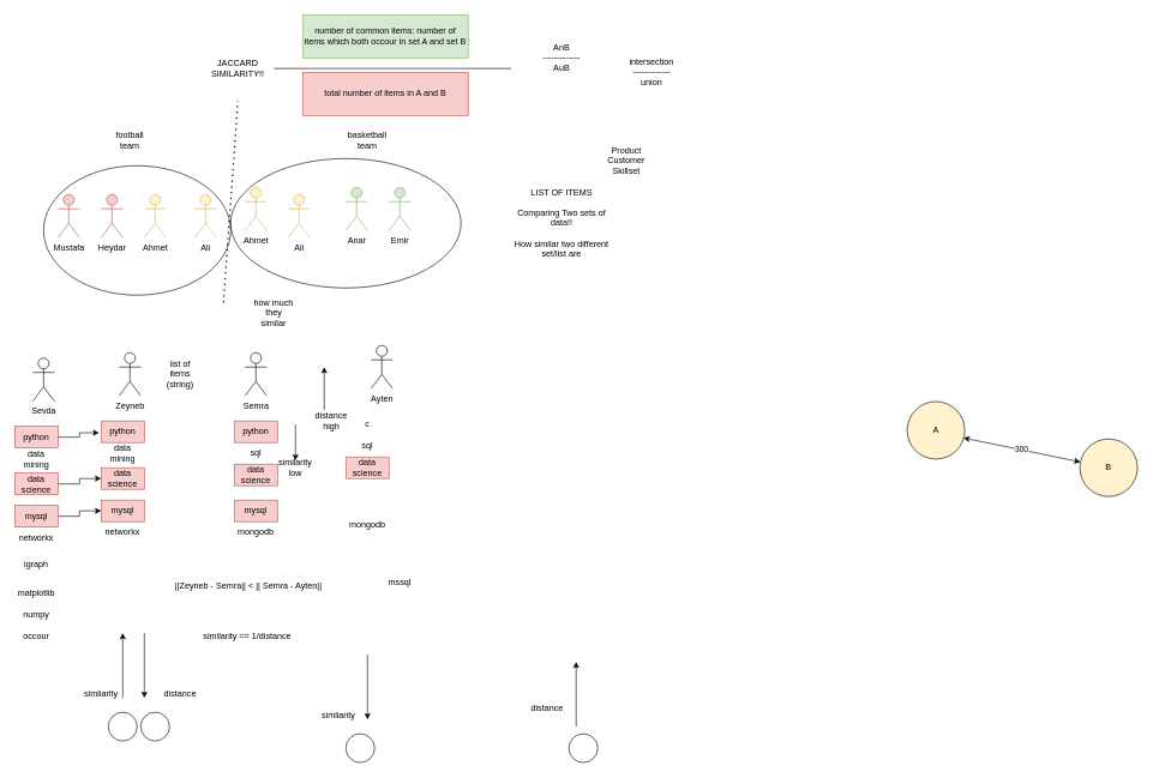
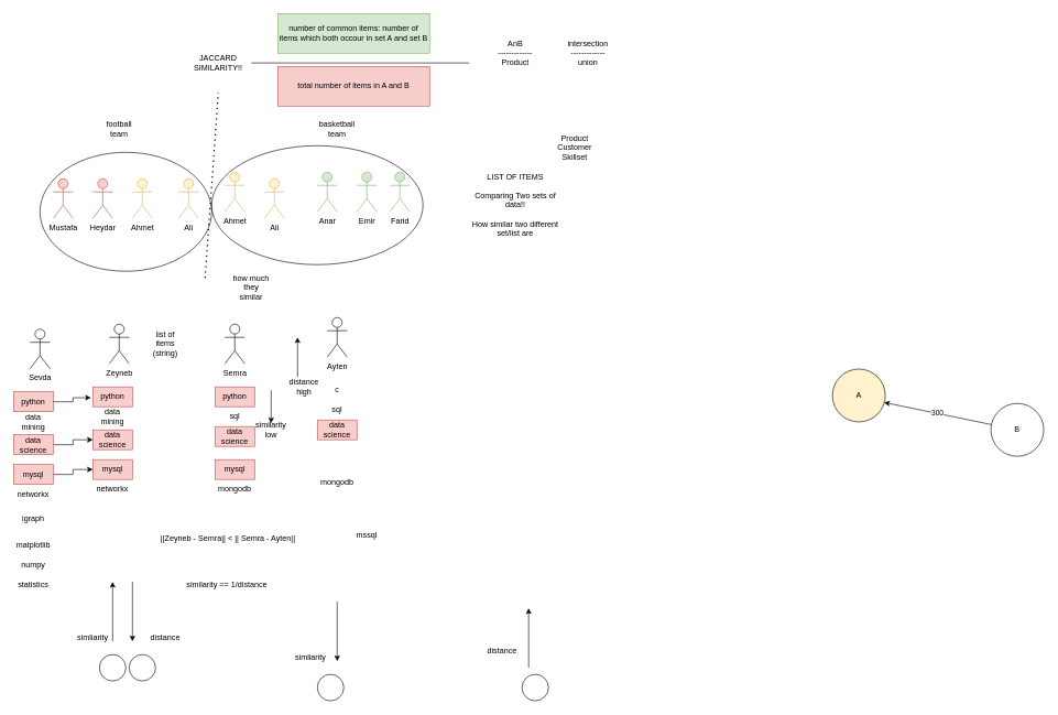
  <mxCell id="0" />
  <mxCell id="1" parent="0" />
  <mxCell id="2" value="Ahmet" style="shape=umlActor;verticalLabelPosition=bottom;verticalAlign=top;html=1;outlineConnect=0;fillColor=#fff2cc;strokeColor=#d6b656;" vertex="1" parent="1"><mxGeometry x="200" y="270" width="30" height="60" as="geometry" /></mxCell>
  <mxCell id="3" value="Ali" style="shape=umlActor;verticalLabelPosition=bottom;verticalAlign=top;html=1;outlineConnect=0;fillColor=#fff2cc;strokeColor=#d6b656;" vertex="1" parent="1"><mxGeometry x="270" y="270" width="30" height="60" as="geometry" /></mxCell>
  <mxCell id="4" value="Mustafa" style="shape=umlActor;verticalLabelPosition=bottom;verticalAlign=top;html=1;outlineConnect=0;fillColor=#f8cecc;strokeColor=#b85450;" vertex="1" parent="1"><mxGeometry x="80" y="270" width="30" height="60" as="geometry" /></mxCell>
  <mxCell id="5" value="Heydar" style="shape=umlActor;verticalLabelPosition=bottom;verticalAlign=top;html=1;outlineConnect=0;fillColor=#f8cecc;strokeColor=#b85450;" vertex="1" parent="1"><mxGeometry x="140" y="270" width="30" height="60" as="geometry" /></mxCell>
  <mxCell id="6" value="Ahmet" style="shape=umlActor;verticalLabelPosition=bottom;verticalAlign=top;html=1;outlineConnect=0;fillColor=#fff2cc;strokeColor=#d6b656;" vertex="1" parent="1"><mxGeometry x="340" y="260" width="30" height="60" as="geometry" /></mxCell>
  <mxCell id="7" value="Emir" style="shape=umlActor;verticalLabelPosition=bottom;verticalAlign=top;html=1;outlineConnect=0;fillColor=#d5e8d4;strokeColor=#82b366;" vertex="1" parent="1"><mxGeometry x="540" y="260" width="30" height="60" as="geometry" /></mxCell>
  <mxCell id="8" value="Anar" style="shape=umlActor;verticalLabelPosition=bottom;verticalAlign=top;html=1;outlineConnect=0;fillColor=#d5e8d4;strokeColor=#82b366;" vertex="1" parent="1"><mxGeometry x="480" y="260" width="30" height="60" as="geometry" /></mxCell>
  <mxCell id="9" value="Ali" style="shape=umlActor;verticalLabelPosition=bottom;verticalAlign=top;html=1;outlineConnect=0;fillColor=#fff2cc;strokeColor=#d6b656;" vertex="1" parent="1"><mxGeometry x="400" y="270" width="30" height="60" as="geometry" /></mxCell>
+ <mxCell id="10" value="Farid" style="shape=umlActor;verticalLabelPosition=bottom;verticalAlign=top;html=1;outlineConnect=0;fillColor=#d5e8d4;strokeColor=#82b366;" vertex="1" parent="1"><mxGeometry x="590" y="260" width="30" height="60" as="geometry" /></mxCell>
  <mxCell id="11" value="Product&lt;div&gt;Customer&lt;/div&gt;&lt;div&gt;Skillset&lt;/div&gt;&lt;div&gt;&lt;br&gt;&lt;/div&gt;" style="text;html=1;align=center;verticalAlign=middle;whiteSpace=wrap;rounded=0;" vertex="1" parent="1"><mxGeometry x="840" y="180" width="60" height="100" as="geometry" /></mxCell>
  <mxCell id="12" value="LIST OF ITEMS&lt;div&gt;&lt;br&gt;&lt;/div&gt;&lt;div&gt;Comparing Two sets of data!!&lt;/div&gt;&lt;div&gt;&lt;br&gt;&lt;/div&gt;&lt;div&gt;How similar two different set/list are&lt;/div&gt;" style="text;html=1;align=center;verticalAlign=middle;whiteSpace=wrap;rounded=0;" vertex="1" parent="1"><mxGeometry x="710" y="210" width="140" height="200" as="geometry" /></mxCell>
  <mxCell id="13" value="football team" style="text;html=1;align=center;verticalAlign=middle;whiteSpace=wrap;rounded=0;" vertex="1" parent="1"><mxGeometry x="150" y="180" width="60" height="30" as="geometry" /></mxCell>
  <mxCell id="14" value="basketball team" style="text;html=1;align=center;verticalAlign=middle;whiteSpace=wrap;rounded=0;" vertex="1" parent="1"><mxGeometry x="480" y="180" width="60" height="30" as="geometry" /></mxCell>
  <mxCell id="15" value="" style="endArrow=none;dashed=1;html=1;dashPattern=1 3;strokeWidth=2;rounded=0;" edge="1" parent="1"><mxGeometry width="50" height="50" relative="1" as="geometry"><mxPoint x="310" y="420" as="sourcePoint" /><mxPoint x="330" y="140" as="targetPoint" /></mxGeometry></mxCell>
  <mxCell id="16" value="" style="ellipse;whiteSpace=wrap;html=1;fillColor=none;" vertex="1" parent="1"><mxGeometry x="60" y="230" width="260" height="180" as="geometry" /></mxCell>
  <mxCell id="17" value="" style="ellipse;whiteSpace=wrap;html=1;fillColor=none;" vertex="1" parent="1"><mxGeometry x="320" y="220" width="320" height="180" as="geometry" /></mxCell>
  <mxCell id="18" value="how much they similar" style="text;html=1;align=center;verticalAlign=middle;whiteSpace=wrap;rounded=0;" vertex="1" parent="1"><mxGeometry x="350" y="420" width="60" height="30" as="geometry" /></mxCell>
  <mxCell id="19" value="python" style="text;html=1;align=center;verticalAlign=middle;whiteSpace=wrap;rounded=0;fillColor=#f8cecc;strokeColor=#b85450;" vertex="1" parent="1"><mxGeometry x="140" y="585" width="60" height="30" as="geometry" /></mxCell>
  <mxCell id="20" value="Zeyneb" style="shape=umlActor;verticalLabelPosition=bottom;verticalAlign=top;html=1;outlineConnect=0;" vertex="1" parent="1"><mxGeometry x="165" y="490" width="30" height="60" as="geometry" /></mxCell>
  <mxCell id="21" value="Semra" style="shape=umlActor;verticalLabelPosition=bottom;verticalAlign=top;html=1;outlineConnect=0;" vertex="1" parent="1"><mxGeometry x="340" y="490" width="30" height="60" as="geometry" /></mxCell>
  <mxCell id="22" value="python" style="text;html=1;align=center;verticalAlign=middle;whiteSpace=wrap;rounded=0;fillColor=#f8cecc;strokeColor=#b85450;" vertex="1" parent="1"><mxGeometry x="325" y="585" width="60" height="30" as="geometry" /></mxCell>
  <mxCell id="23" value="sql" style="text;html=1;align=center;verticalAlign=middle;whiteSpace=wrap;rounded=0;" vertex="1" parent="1"><mxGeometry x="325" y="615" width="60" height="30" as="geometry" /></mxCell>
  <mxCell id="24" value="data mining" style="text;html=1;align=center;verticalAlign=middle;whiteSpace=wrap;rounded=0;" vertex="1" parent="1"><mxGeometry x="140" y="615" width="60" height="30" as="geometry" /></mxCell>
  <mxCell id="25" value="data science" style="text;html=1;align=center;verticalAlign=middle;whiteSpace=wrap;rounded=0;fillColor=#f8cecc;strokeColor=#b85450;" vertex="1" parent="1"><mxGeometry x="140" y="650" width="60" height="30" as="geometry" /></mxCell>
  <mxCell id="26" value="data science" style="text;html=1;align=center;verticalAlign=middle;whiteSpace=wrap;rounded=0;fillColor=#f8cecc;strokeColor=#b85450;" vertex="1" parent="1"><mxGeometry x="325" y="645" width="60" height="30" as="geometry" /></mxCell>
  <mxCell id="27" value="mysql" style="text;html=1;align=center;verticalAlign=middle;whiteSpace=wrap;rounded=0;fillColor=#f8cecc;strokeColor=#b85450;" vertex="1" parent="1"><mxGeometry x="325" y="695" width="60" height="30" as="geometry" /></mxCell>
  <mxCell id="28" value="mysql" style="text;html=1;align=center;verticalAlign=middle;whiteSpace=wrap;rounded=0;fillColor=#f8cecc;strokeColor=#b85450;" vertex="1" parent="1"><mxGeometry x="140" y="695" width="60" height="30" as="geometry" /></mxCell>
  <mxCell id="29" value="mongodb" style="text;html=1;align=center;verticalAlign=middle;whiteSpace=wrap;rounded=0;" vertex="1" parent="1"><mxGeometry x="325" y="725" width="60" height="30" as="geometry" /></mxCell>
  <mxCell id="30" value="networkx" style="text;html=1;align=center;verticalAlign=middle;whiteSpace=wrap;rounded=0;" vertex="1" parent="1"><mxGeometry x="140" y="725" width="60" height="30" as="geometry" /></mxCell>
  <mxCell id="31" value="list of items&lt;div&gt;(string)&lt;/div&gt;" style="text;html=1;align=center;verticalAlign=middle;whiteSpace=wrap;rounded=0;" vertex="1" parent="1"><mxGeometry x="220" y="505" width="60" height="30" as="geometry" /></mxCell>
- <mxCell id="32" value="Ayten" style="shape=umlActor;verticalLabelPosition=bottom;verticalAlign=top;html=1;outlineConnect=0;" vertex="1" parent="1"><mxGeometry x="515" y="480" width="30" height="60" as="geometry" /></mxCell>
+ <mxCell id="32" value="Ayten" style="shape=umlActor;verticalLabelPosition=bottom;verticalAlign=top;html=1;outlineConnect=0;" vertex="1" parent="1"><mxGeometry x="495" y="480" width="30" height="60" as="geometry" /></mxCell>
  <mxCell id="33" value="c" style="text;html=1;align=center;verticalAlign=middle;whiteSpace=wrap;rounded=0;" vertex="1" parent="1"><mxGeometry x="480" y="575" width="60" height="30" as="geometry" /></mxCell>
  <mxCell id="34" value="sql" style="text;html=1;align=center;verticalAlign=middle;whiteSpace=wrap;rounded=0;" vertex="1" parent="1"><mxGeometry x="480" y="605" width="60" height="30" as="geometry" /></mxCell>
  <mxCell id="35" value="data science" style="text;html=1;align=center;verticalAlign=middle;whiteSpace=wrap;rounded=0;fillColor=#f8cecc;strokeColor=#b85450;" vertex="1" parent="1"><mxGeometry x="480" y="635" width="60" height="30" as="geometry" /></mxCell>
  <mxCell id="36" value="mssql" style="text;html=1;align=center;verticalAlign=middle;whiteSpace=wrap;rounded=0;" vertex="1" parent="1"><mxGeometry x="525" y="795" width="60" height="30" as="geometry" /></mxCell>
  <mxCell id="37" value="mongodb" style="text;html=1;align=center;verticalAlign=middle;whiteSpace=wrap;rounded=0;" vertex="1" parent="1"><mxGeometry x="480" y="715" width="60" height="30" as="geometry" /></mxCell>
  <mxCell id="38" value="||Zeyneb - Semra|| &amp;lt; || Semra - Ayten||" style="text;html=1;align=center;verticalAlign=middle;whiteSpace=wrap;rounded=0;" vertex="1" parent="1"><mxGeometry x="220" y="800" width="250" height="30" as="geometry" /></mxCell>
  <mxCell id="39" value="similarity == 1/distance&amp;nbsp;" style="text;html=1;align=center;verticalAlign=middle;whiteSpace=wrap;rounded=0;" vertex="1" parent="1"><mxGeometry x="220" y="870" width="250" height="30" as="geometry" /></mxCell>
  <mxCell id="40" value="" style="ellipse;whiteSpace=wrap;html=1;aspect=fixed;" vertex="1" parent="1"><mxGeometry x="150" y="990" width="40" height="40" as="geometry" /></mxCell>
  <mxCell id="41" value="" style="ellipse;whiteSpace=wrap;html=1;aspect=fixed;" vertex="1" parent="1"><mxGeometry x="195" y="990" width="40" height="40" as="geometry" /></mxCell>
  <mxCell id="42" value="" style="endArrow=classic;html=1;rounded=0;" edge="1" parent="1"><mxGeometry width="50" height="50" relative="1" as="geometry"><mxPoint x="170" y="970" as="sourcePoint" /><mxPoint x="170" y="880" as="targetPoint" /></mxGeometry></mxCell>
  <mxCell id="43" value="simliarity" style="text;html=1;align=center;verticalAlign=middle;whiteSpace=wrap;rounded=0;" vertex="1" parent="1"><mxGeometry x="110" y="950" width="60" height="30" as="geometry" /></mxCell>
  <mxCell id="44" value="" style="endArrow=classic;html=1;rounded=0;" edge="1" parent="1"><mxGeometry width="50" height="50" relative="1" as="geometry"><mxPoint x="200" y="880" as="sourcePoint" /><mxPoint x="200" y="970" as="targetPoint" /></mxGeometry></mxCell>
  <mxCell id="45" value="distance" style="text;html=1;align=center;verticalAlign=middle;whiteSpace=wrap;rounded=0;" vertex="1" parent="1"><mxGeometry x="220" y="950" width="60" height="30" as="geometry" /></mxCell>
  <mxCell id="46" value="" style="ellipse;whiteSpace=wrap;html=1;aspect=fixed;" vertex="1" parent="1"><mxGeometry x="480" y="1020" width="40" height="40" as="geometry" /></mxCell>
  <mxCell id="47" value="" style="ellipse;whiteSpace=wrap;html=1;aspect=fixed;" vertex="1" parent="1"><mxGeometry x="790" y="1020" width="40" height="40" as="geometry" /></mxCell>
  <mxCell id="48" value="" style="endArrow=classic;html=1;rounded=0;" edge="1" parent="1"><mxGeometry width="50" height="50" relative="1" as="geometry"><mxPoint x="800" y="1010" as="sourcePoint" /><mxPoint x="800" y="920" as="targetPoint" /></mxGeometry></mxCell>
  <mxCell id="49" value="simliarity" style="text;html=1;align=center;verticalAlign=middle;whiteSpace=wrap;rounded=0;" vertex="1" parent="1"><mxGeometry x="440" y="980" width="60" height="30" as="geometry" /></mxCell>
  <mxCell id="50" value="" style="endArrow=classic;html=1;rounded=0;" edge="1" parent="1"><mxGeometry width="50" height="50" relative="1" as="geometry"><mxPoint x="510" y="910" as="sourcePoint" /><mxPoint x="510" y="1000" as="targetPoint" /></mxGeometry></mxCell>
  <mxCell id="51" value="distance" style="text;html=1;align=center;verticalAlign=middle;whiteSpace=wrap;rounded=0;" vertex="1" parent="1"><mxGeometry x="730" y="970" width="60" height="30" as="geometry" /></mxCell>
  <mxCell id="52" value="" style="endArrow=classic;html=1;rounded=0;" edge="1" parent="1"><mxGeometry width="50" height="50" relative="1" as="geometry"><mxPoint x="410" y="590" as="sourcePoint" /><mxPoint x="410" y="640" as="targetPoint" /></mxGeometry></mxCell>
  <mxCell id="53" value="similarity&lt;div&gt;low&lt;/div&gt;" style="text;html=1;align=center;verticalAlign=middle;whiteSpace=wrap;rounded=0;" vertex="1" parent="1"><mxGeometry x="380" y="635" width="60" height="30" as="geometry" /></mxCell>
  <mxCell id="54" value="distance&lt;div&gt;high&lt;/div&gt;" style="text;html=1;align=center;verticalAlign=middle;whiteSpace=wrap;rounded=0;" vertex="1" parent="1"><mxGeometry x="430" y="570" width="60" height="30" as="geometry" /></mxCell>
  <mxCell id="55" value="" style="endArrow=classic;html=1;rounded=0;" edge="1" parent="1"><mxGeometry width="50" height="50" relative="1" as="geometry"><mxPoint x="450" y="570" as="sourcePoint" /><mxPoint x="450" y="510" as="targetPoint" /></mxGeometry></mxCell>
  <mxCell id="56" value="JACCARD SIMILARITY!!" style="text;html=1;align=center;verticalAlign=middle;whiteSpace=wrap;rounded=0;" vertex="1" parent="1"><mxGeometry x="300" y="80" width="60" height="30" as="geometry" /></mxCell>
  <mxCell id="57" value="number of common items: number of items which both occour in set A and set B" style="text;html=1;align=center;verticalAlign=middle;whiteSpace=wrap;rounded=0;fillColor=#d5e8d4;strokeColor=#82b366;" vertex="1" parent="1"><mxGeometry x="420" y="20" width="230" height="60" as="geometry" /></mxCell>
  <mxCell id="58" value="python" style="text;html=1;align=center;verticalAlign=middle;whiteSpace=wrap;rounded=0;fillColor=#f8cecc;strokeColor=#b85450;" vertex="1" parent="1"><mxGeometry x="20" y="592.5" width="60" height="30" as="geometry" /></mxCell>
  <mxCell id="59" value="Sevda" style="shape=umlActor;verticalLabelPosition=bottom;verticalAlign=top;html=1;outlineConnect=0;" vertex="1" parent="1"><mxGeometry x="45" y="497.5" width="30" height="60" as="geometry" /></mxCell>
  <mxCell id="60" value="data mining" style="text;html=1;align=center;verticalAlign=middle;whiteSpace=wrap;rounded=0;" vertex="1" parent="1"><mxGeometry x="20" y="622.5" width="60" height="30" as="geometry" /></mxCell>
  <mxCell id="61" style="edgeStyle=orthogonalEdgeStyle;rounded=0;orthogonalLoop=1;jettySize=auto;html=1;entryX=0;entryY=0.5;entryDx=0;entryDy=0;" edge="1" parent="1" source="62" target="25"><mxGeometry relative="1" as="geometry" /></mxCell>
  <mxCell id="62" value="data science" style="text;html=1;align=center;verticalAlign=middle;whiteSpace=wrap;rounded=0;fillColor=#f8cecc;strokeColor=#b85450;" vertex="1" parent="1"><mxGeometry x="20" y="657.5" width="60" height="30" as="geometry" /></mxCell>
  <mxCell id="63" style="edgeStyle=orthogonalEdgeStyle;rounded=0;orthogonalLoop=1;jettySize=auto;html=1;entryX=0;entryY=0.5;entryDx=0;entryDy=0;" edge="1" parent="1" source="64" target="28"><mxGeometry relative="1" as="geometry" /></mxCell>
  <mxCell id="64" value="mysql" style="text;html=1;align=center;verticalAlign=middle;whiteSpace=wrap;rounded=0;fillColor=#f8cecc;strokeColor=#b85450;" vertex="1" parent="1"><mxGeometry x="20" y="702.5" width="60" height="30" as="geometry" /></mxCell>
  <mxCell id="65" value="networkx" style="text;html=1;align=center;verticalAlign=middle;whiteSpace=wrap;rounded=0;" vertex="1" parent="1"><mxGeometry x="20" y="732.5" width="60" height="30" as="geometry" /></mxCell>
  <mxCell id="66" value="igraph" style="text;html=1;align=center;verticalAlign=middle;whiteSpace=wrap;rounded=0;" vertex="1" parent="1"><mxGeometry x="20" y="770" width="60" height="30" as="geometry" /></mxCell>
  <mxCell id="67" value="matplotlib" style="text;html=1;align=center;verticalAlign=middle;whiteSpace=wrap;rounded=0;" vertex="1" parent="1"><mxGeometry x="20" y="810" width="60" height="30" as="geometry" /></mxCell>
  <mxCell id="68" value="numpy" style="text;html=1;align=center;verticalAlign=middle;whiteSpace=wrap;rounded=0;" vertex="1" parent="1"><mxGeometry x="20" y="840" width="60" height="30" as="geometry" /></mxCell>
- <mxCell id="69" value="occour" style="text;html=1;align=center;verticalAlign=middle;whiteSpace=wrap;rounded=0;" vertex="1" parent="1"><mxGeometry x="20" y="870" width="60" height="30" as="geometry" /></mxCell>
+ <mxCell id="69" value="statistics" style="text;html=1;align=center;verticalAlign=middle;whiteSpace=wrap;rounded=0;" vertex="1" parent="1"><mxGeometry x="20" y="870" width="60" height="30" as="geometry" /></mxCell>
  <mxCell id="70" style="edgeStyle=orthogonalEdgeStyle;rounded=0;orthogonalLoop=1;jettySize=auto;html=1;entryX=-0.047;entryY=0.546;entryDx=0;entryDy=0;entryPerimeter=0;" edge="1" parent="1" source="58" target="19"><mxGeometry relative="1" as="geometry" /></mxCell>
  <mxCell id="71" value="" style="endArrow=none;html=1;rounded=0;" edge="1" parent="1"><mxGeometry width="50" height="50" relative="1" as="geometry"><mxPoint x="380" y="94.76" as="sourcePoint" /><mxPoint x="710" y="94.76" as="targetPoint" /></mxGeometry></mxCell>
  <mxCell id="72" value="total number of items in A and B" style="text;html=1;align=center;verticalAlign=middle;whiteSpace=wrap;rounded=0;fillColor=#f8cecc;strokeColor=#b85450;" vertex="1" parent="1"><mxGeometry x="420" y="100" width="230" height="60" as="geometry" /></mxCell>
- <mxCell id="73" value="AnB&lt;div&gt;-------------&lt;/div&gt;&lt;div&gt;AuB&lt;/div&gt;" style="text;html=1;align=center;verticalAlign=middle;whiteSpace=wrap;rounded=0;" vertex="1" parent="1"><mxGeometry x="740" y="30" width="80" height="100" as="geometry" /></mxCell>
- <mxCell id="74" value="&lt;div&gt;intersection&lt;/div&gt;&lt;div&gt;-------------&lt;/div&gt;&lt;div&gt;union&lt;/div&gt;" style="text;html=1;align=center;verticalAlign=middle;whiteSpace=wrap;rounded=0;" vertex="1" parent="1"><mxGeometry x="865" y="50" width="80" height="100" as="geometry" /></mxCell>
+ <mxCell id="73" value="AnB&lt;div&gt;-------------&lt;/div&gt;&lt;div&gt;Product&lt;/div&gt;" style="text;html=1;align=center;verticalAlign=middle;whiteSpace=wrap;rounded=0;" vertex="1" parent="1"><mxGeometry x="740" y="30" width="80" height="100" as="geometry" /></mxCell>
+ <mxCell id="74" value="&lt;div&gt;intersection&lt;/div&gt;&lt;div&gt;-------------&lt;/div&gt;&lt;div&gt;union&lt;/div&gt;" style="text;html=1;align=center;verticalAlign=middle;whiteSpace=wrap;rounded=0;" vertex="1" parent="1"><mxGeometry x="850" y="30" width="80" height="100" as="geometry" /></mxCell>
  <mxCell id="75" value="" style="shape=image;verticalLabelPosition=bottom;labelBackgroundColor=default;verticalAlign=top;aspect=fixed;imageAspect=0;image=https://media.geeksforgeeks.org/wp-content/uploads/20211223145401/Jaccard.jpg;" vertex="1" parent="1"><mxGeometry x="970" y="60" width="590" height="380" as="geometry" /></mxCell>
  <mxCell id="76" value="A" style="ellipse;whiteSpace=wrap;html=1;aspect=fixed;fillColor=#fff2cc;" vertex="1" parent="1"><mxGeometry x="1260" y="558" width="80" height="80" as="geometry" /></mxCell>
- <mxCell id="77" value="B" style="ellipse;whiteSpace=wrap;html=1;aspect=fixed;fillColor=#fff2cc;" vertex="1" parent="1"><mxGeometry x="1500" y="610" width="80" height="80" as="geometry" /></mxCell>
- <mxCell id="78" value="300" style="endArrow=classic;startArrow=classic;html=1;rounded=0;exitX=0.977;exitY=0.632;exitDx=0;exitDy=0;exitPerimeter=0;" edge="1" parent="1" source="76" target="77"><mxGeometry width="50" height="50" relative="1" as="geometry"><mxPoint x="1340" y="690" as="sourcePoint" /><mxPoint x="1390" y="640" as="targetPoint" /></mxGeometry></mxCell>
+ <mxCell id="77" value="B" style="ellipse;whiteSpace=wrap;html=1;aspect=fixed;" vertex="1" parent="1"><mxGeometry x="1500" y="610" width="80" height="80" as="geometry" /></mxCell>
+ <mxCell id="78" value="300" style="endArrow=none;startArrow=classic;html=1;rounded=0;exitX=0.977;exitY=0.632;exitDx=0;exitDy=0;exitPerimeter=0;" edge="1" parent="1" source="76" target="77"><mxGeometry width="50" height="50" relative="1" as="geometry"><mxPoint x="1340" y="690" as="sourcePoint" /><mxPoint x="1390" y="640" as="targetPoint" /></mxGeometry></mxCell>
